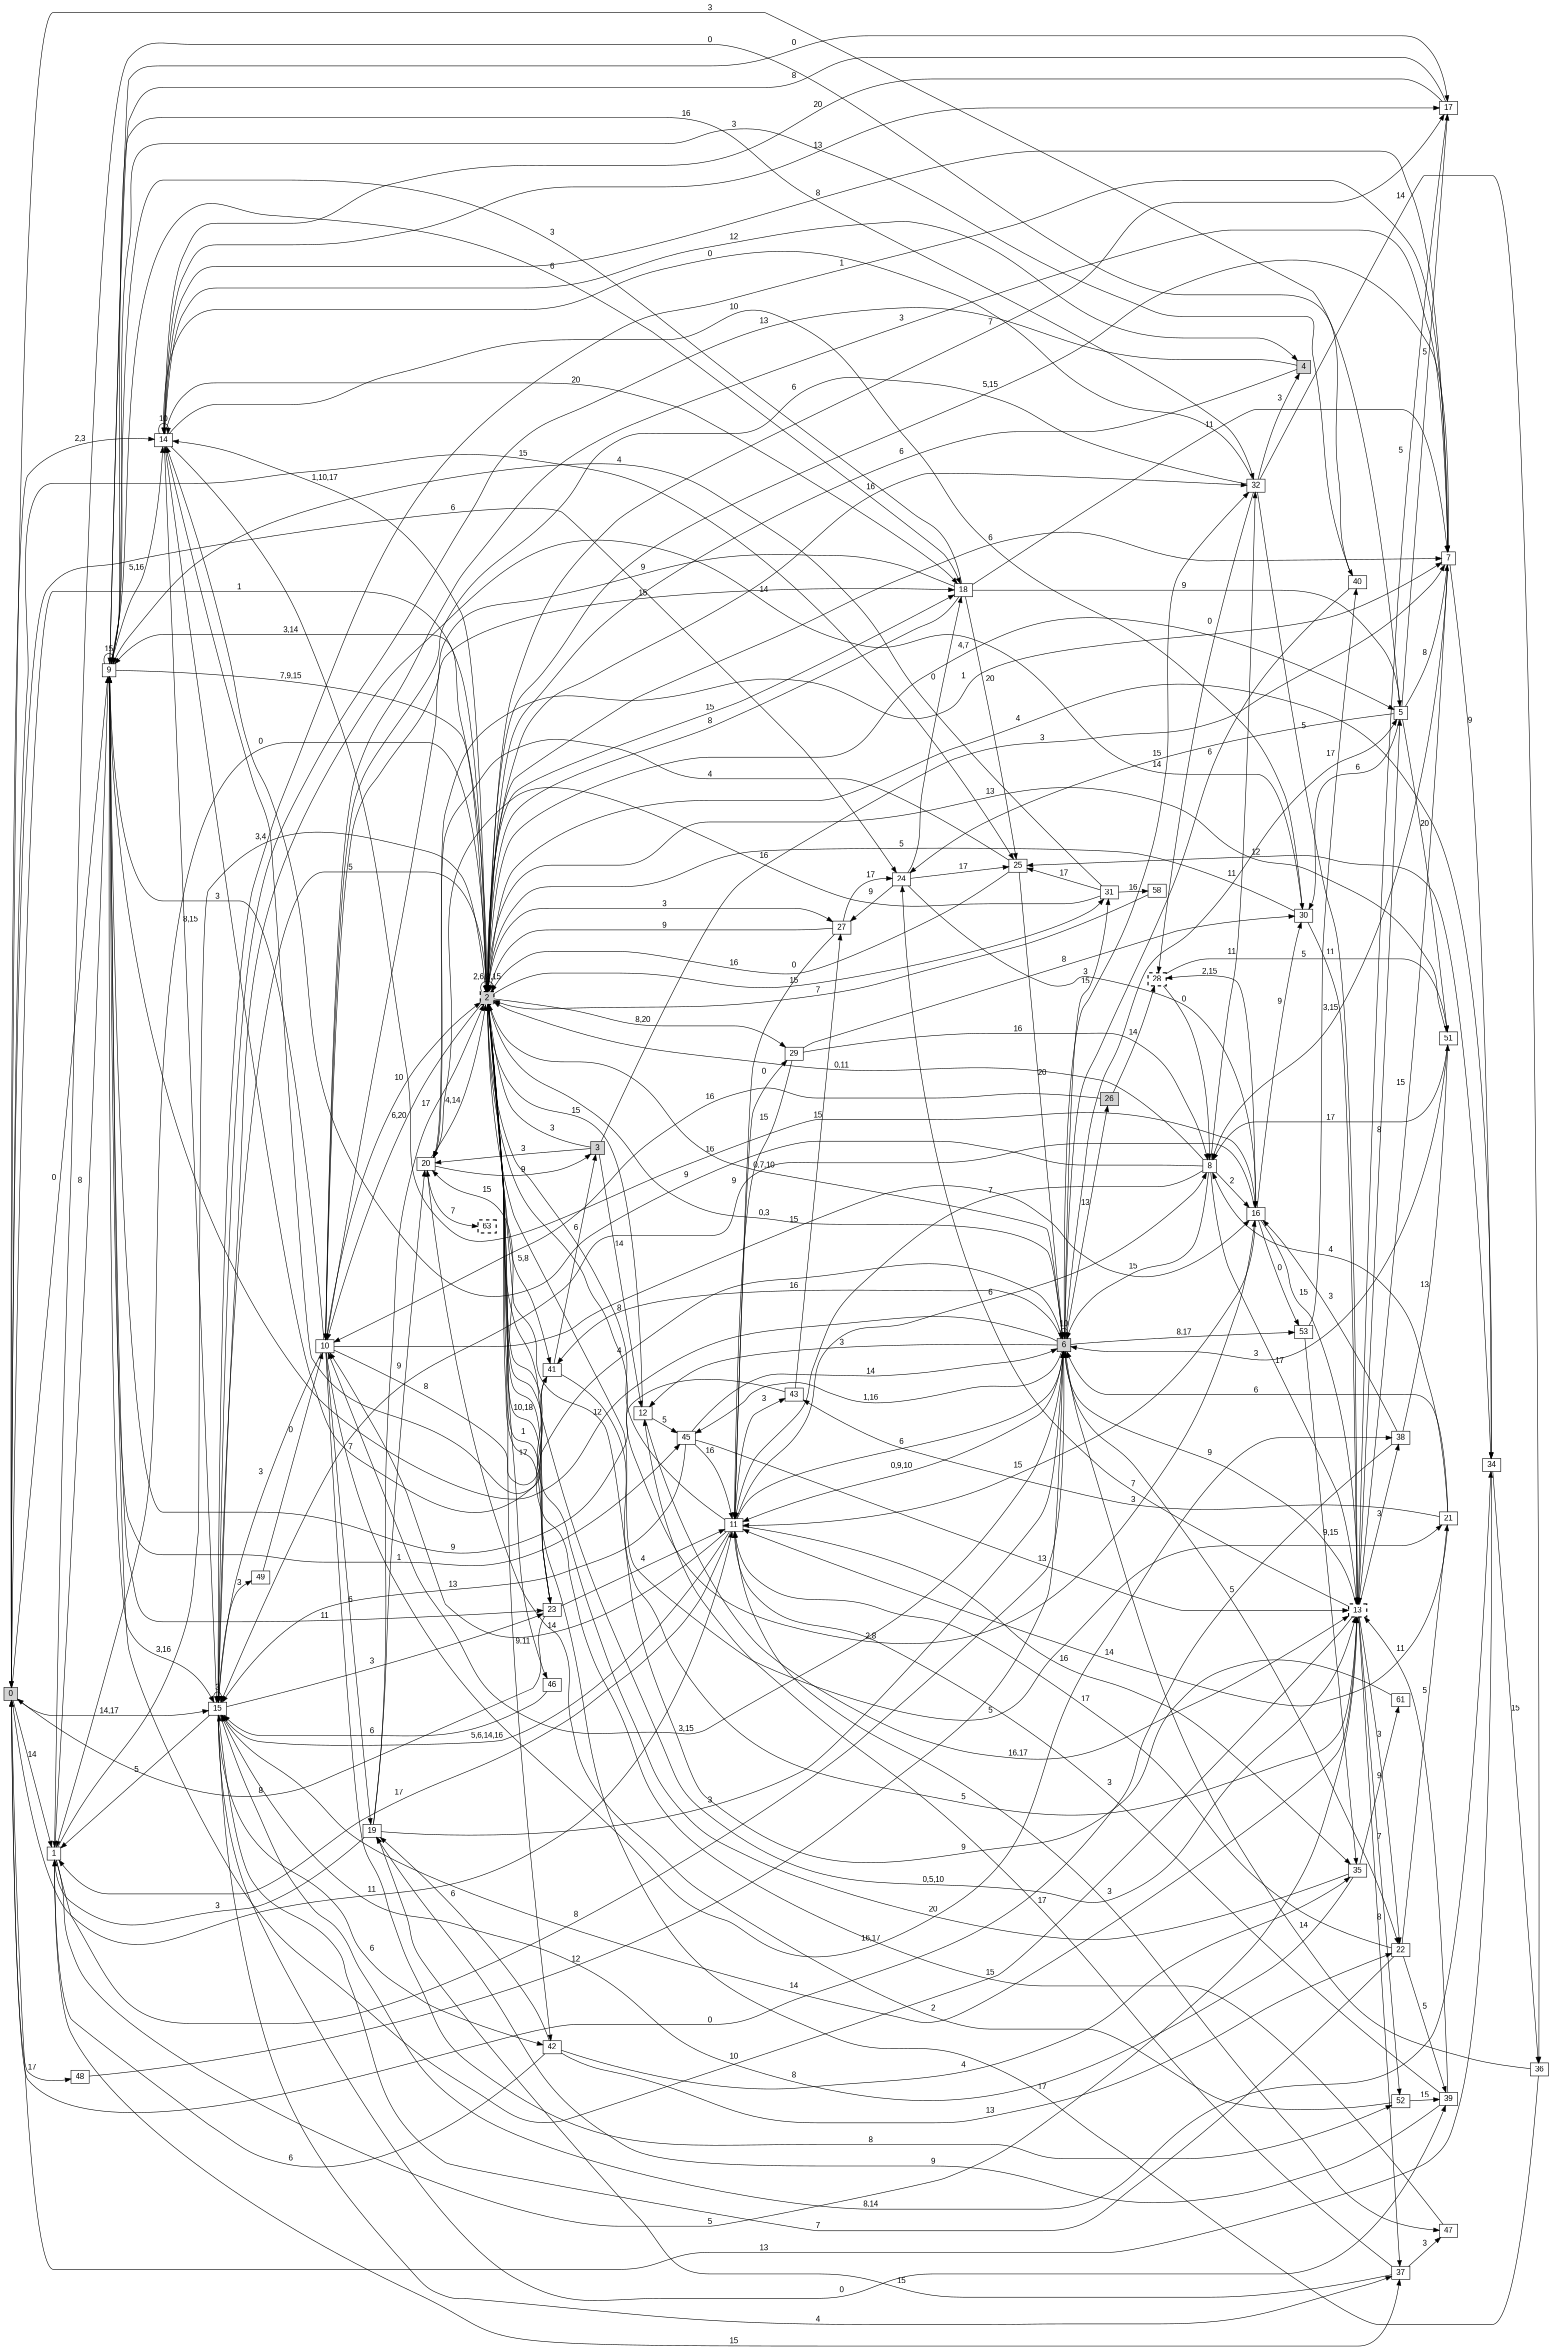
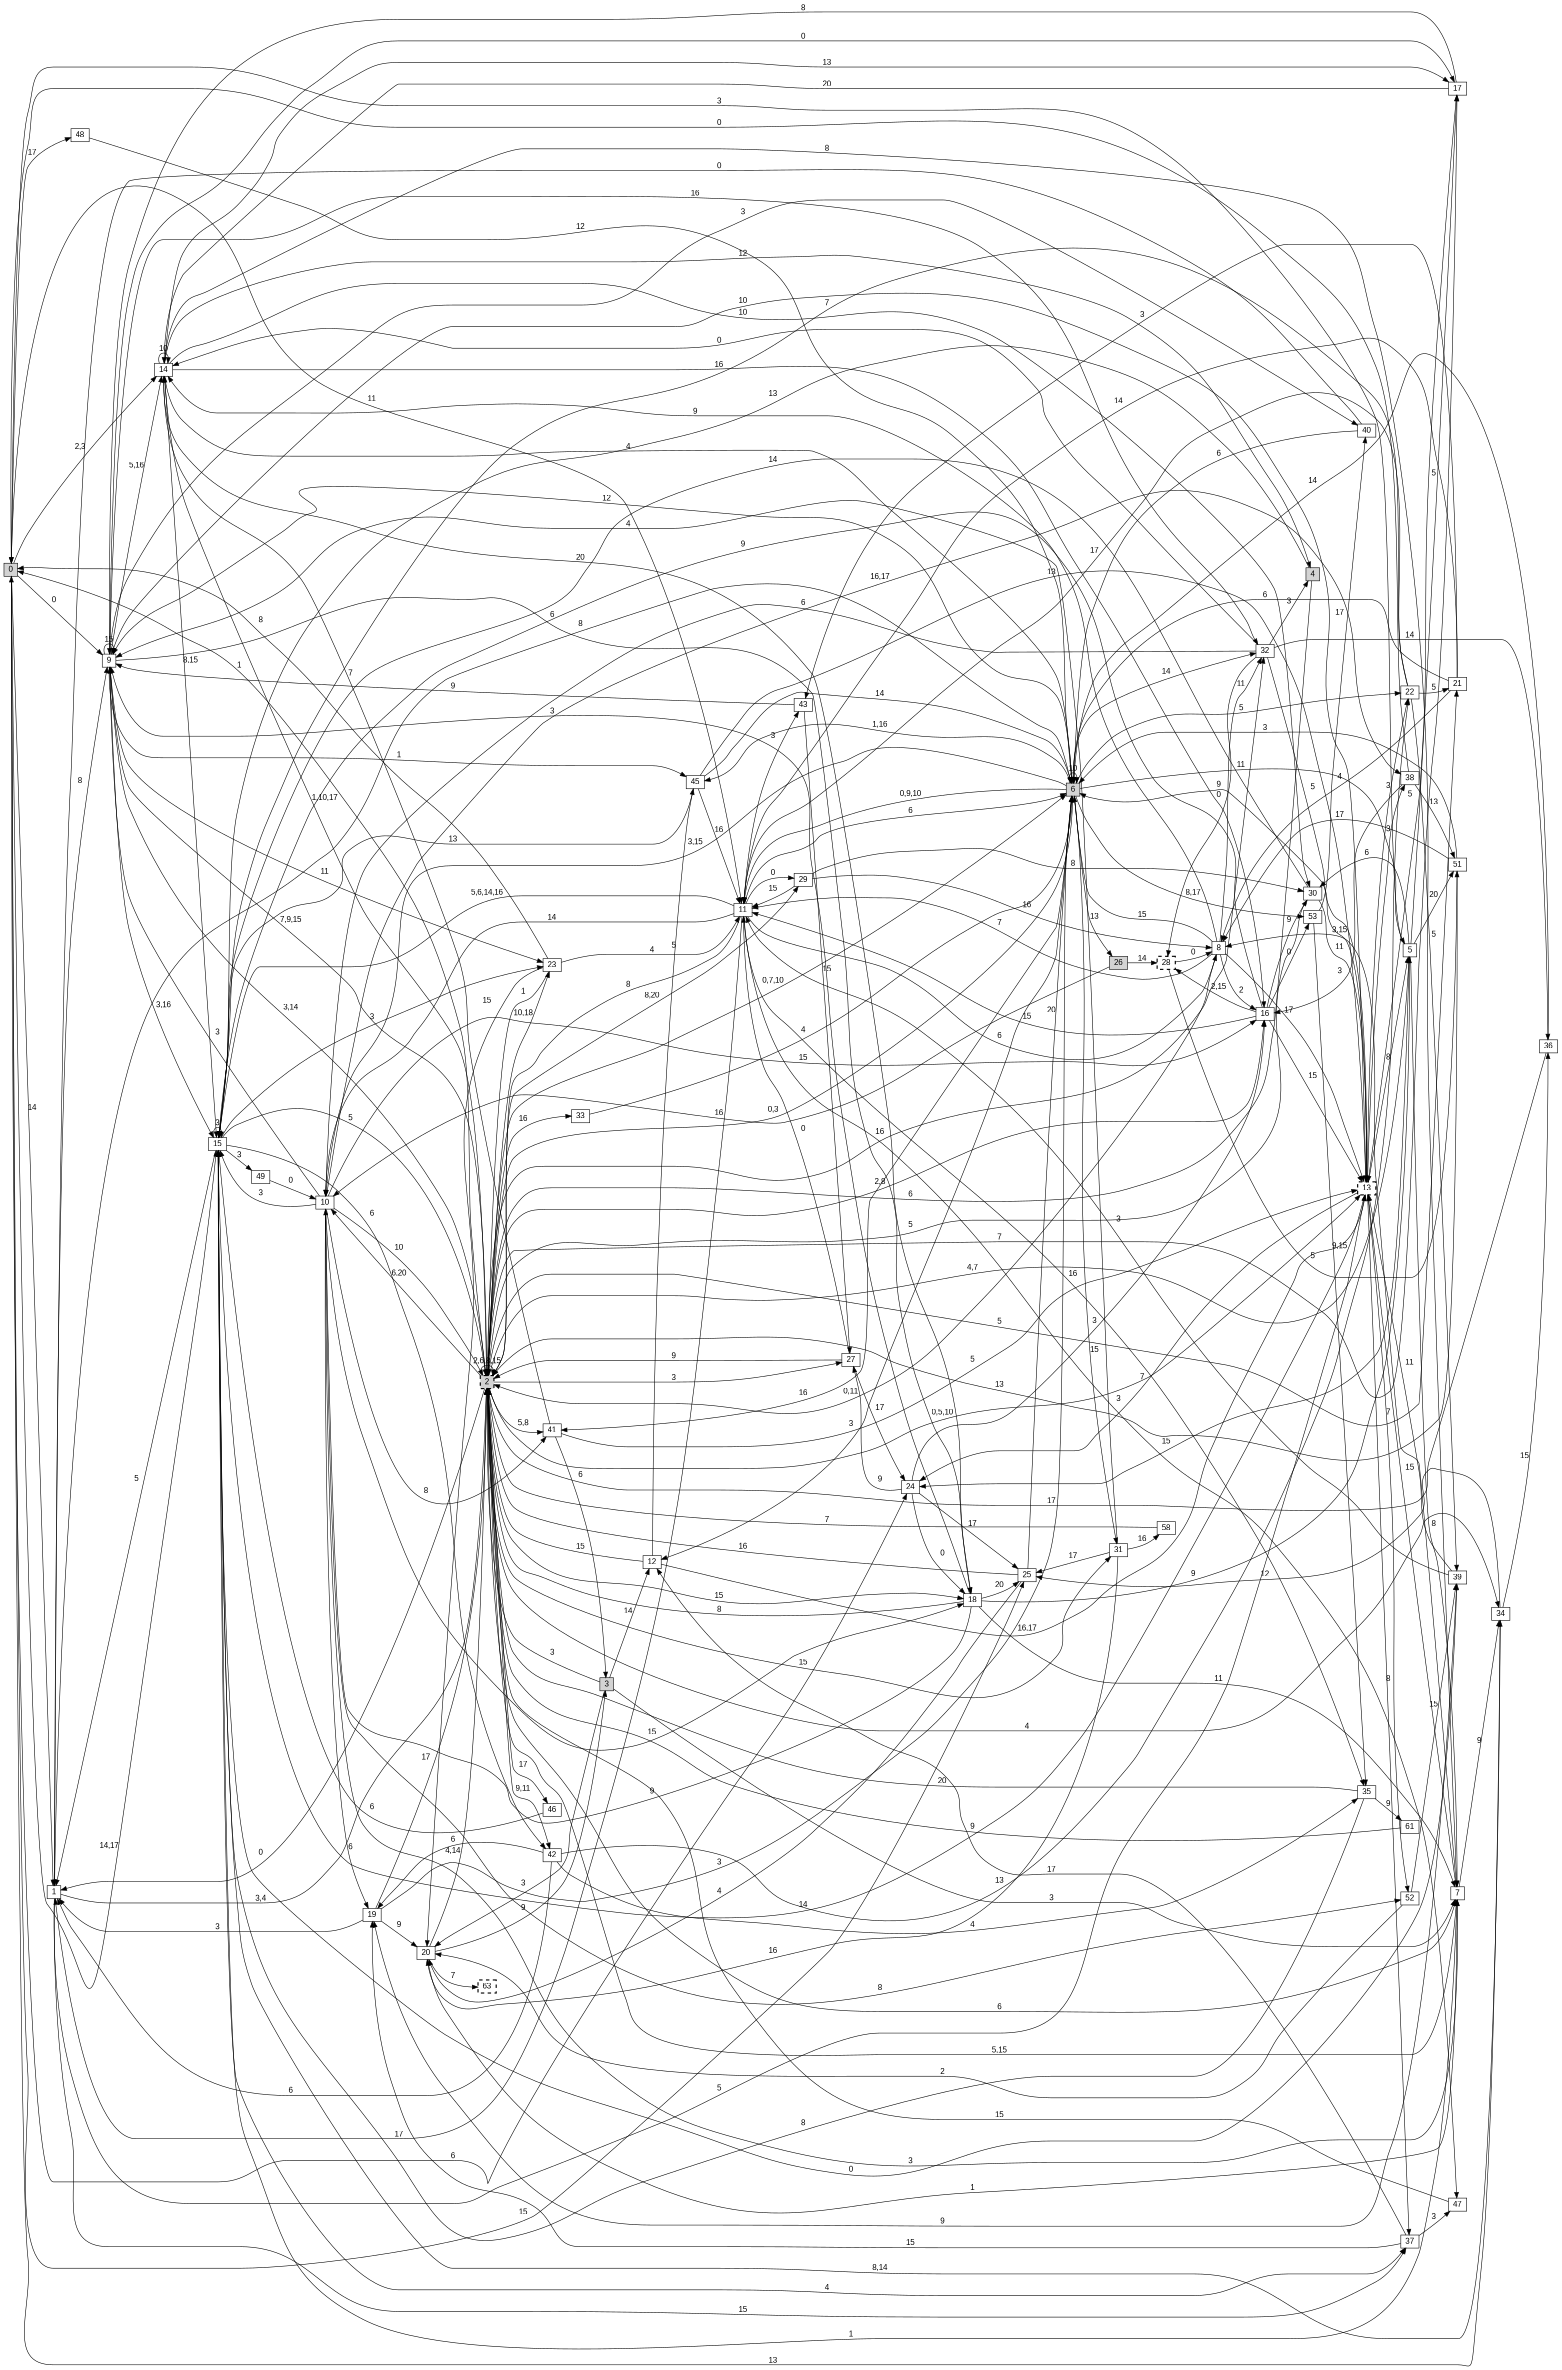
  digraph {
    rankdir=LR
    node [fontname=Arial shape=box]
    edge [fontname=Arial]
    n1 [height=0.1 label=0 style=filled width=0.1]
    n2 [height=0.1 label=1 width=0.1]
    n3 [height=0.1 label=9 width=0.1]
    n4 [height=0.1 label=11 width=0.1]
    n5 [height=0.1 label=14 width=0.1]
    n6 [height=0.1 label=15 width=0.1]
    n7 [height=0.1 label=24 width=0.1]
    n8 [height=0.1 label=25 width=0.1]
    n9 [height=0.1 label=48 width=0.1]
    n10 [height=0.1 label=2 style="filled,bold,dashed" width=0.1]
    n11 [height=0.1 label=6 style=filled width=0.1]
    n12 [height=0.1 label=13 style="bold,dashed" width=0.1]
    n13 [height=0.1 label=37 width=0.1]
    n14 [height=0.1 label=4 style=filled width=0.1]
    n15 [height=0.1 label=17 width=0.1]
    n16 [height=0.1 label=18 width=0.1]
    n17 [height=0.1 label=23 width=0.1]
    n18 [height=0.1 label=32 width=0.1]
    n19 [height=0.1 label=45 width=0.1]
    n20 [height=0.1 label=40 width=0.1]
    n21 [height=0.1 label=10 width=0.1]
    n22 [height=0.1 label=29 width=0.1]
    n23 [height=0.1 label=8 width=0.1]
    n24 [height=0.1 label=35 width=0.1]
    n25 [height=0.1 label=43 width=0.1]
    n26 [height=0.1 label=47 width=0.1]
    n27 [height=0.1 label=7 width=0.1]
    n28 [height=0.1 label=16 width=0.1]
    n29 [height=0.1 label=30 width=0.1]
    n30 [height=0.1 label=34 width=0.1]
    n31 [height=0.1 label=42 width=0.1]
    n32 [height=0.1 label=39 width=0.1]
    n33 [height=0.1 label=49 width=0.1]
    n34 [height=0.1 label=27 width=0.1]
    n35 [height=0.1 label=20 width=0.1]
    n36 [height=0.1 label=5 width=0.1]
    n37 [height=0.1 label=21 width=0.1]
    n38 [height=0.1 label=31 width=0.1]
+   n39 [height=0.1 label=33 width=0.1]
    n40 [height=0.1 label=41 width=0.1]
    n41 [height=0.1 label=46 width=0.1]
    n42 [height=0.1 label=12 width=0.1]
    n43 [height=0.1 label=22 width=0.1]
    n44 [height=0.1 label=26 style=filled width=0.1]
    n45 [height=0.1 label=53 width=0.1]
    n46 [height=0.1 label=38 width=0.1]
    n47 [height=0.1 label=52 width=0.1]
    n48 [height=0.1 label=19 width=0.1]
    n49 [height=0.1 label=51 width=0.1]
    n50 [height=0.1 label=28 style="bold,dashed" width=0.1]
    n51 [height=0.1 label=58 width=0.1]
    n52 [height=0.1 label=36 width=0.1]
    n53 [height=0.1 label=3 style=filled width=0.1]
    n54 [height=0.1 label=63 style="bold,dashed" width=0.1]
    n55 [height=0.1 label=61 width=0.1]
    n1 -> n2 [label=14]
    n1 -> n3 [label=0]
    n1 -> n4 [label=11]
    n1 -> n5 [label="2,3"]
    n1 -> n6 [label="14,17"]
    n1 -> n7 [label=6]
    n1 -> n8 [label=15]
    n1 -> n9 [label=17]
    n2 -> n3 [label=8]
    n2 -> n10 [label="3,4"]
    n2 -> n11 [label=8]
    n2 -> n12 [label=5]
    n2 -> n13 [label=15]
    n3 -> n3 [label=15]
    n3 -> n5 [label="5,16"]
    n3 -> n6 [label="3,16"]
    n3 -> n10 [label="7,9,15"]
    n3 -> n15 [label=0]
    n3 -> n16 [label=6]
    n3 -> n17 [label=11]
    n3 -> n18 [label=16]
    n3 -> n19 [label=1]
    n3 -> n20 [label=3]
    n4 -> n2 [label=17]
    n4 -> n6 [label="5,6,14,16"]
    n4 -> n10 [label=8]
    n4 -> n11 [label=6]
    n4 -> n21 [label=14]
    n4 -> n22 [label=0]
    n4 -> n23 [label=6]
    n4 -> n24 [label=16]
    n4 -> n25 [label=3]
    n4 -> n26 [label=3]
    n5 -> n5 [label=10]
    n5 -> n6 [label="8,15"]
    n5 -> n11 [label=4]
    n5 -> n14 [label=12]
    n5 -> n15 [label=13]
    n5 -> n16 [label=20]
    n5 -> n27 [label=8]
    n5 -> n28 [label=16]
    n5 -> n29 [label=10]
    n6 -> n2 [label=5]
    n6 -> n6 [label=3]
    n6 -> n10 [label=5]
    n6 -> n13 [label=4]
    n6 -> n17 [label=3]
    n6 -> n30 [label="8,14"]
    n6 -> n31 [label=6]
    n6 -> n32 [label=0]
    n6 -> n33 [label=3]
    n7 -> n8 [label=17]
    n7 -> n16 [label=0]
    n7 -> n28 [label=3]
    n7 -> n34 [label=9]
    n8 -> n10 [label=16]
    n8 -> n11 [label=20]
    n8 -> n35 [label=4]
    n9 -> n11 [label=12]
    n10 -> n1 [label=1]
    n10 -> n2 [label=0]
    n10 -> n3 [label="3,14"]
    n10 -> n5 [label="1,10,17"]
    n10 -> n10 [label="2,6,8,15"]
    n10 -> n11 [label="0,7,10"]
    n10 -> n12 [label="0,5,10"]
    n10 -> n15 [label=7]
    n10 -> n16 [label=15]
    n10 -> n17 [label="10,18"]
    n10 -> n18 [label=16]
    n10 -> n21 [label="6,20"]
    n10 -> n22 [label="8,20"]
    n10 -> n27 [label=6]
    n10 -> n28 [label="2,8"]
    n10 -> n30 [label=4]
    n10 -> n31 [label="9,11"]
    n10 -> n34 [label=3]
    n10 -> n36 [label="4,7"]
    n10 -> n37 [label=5]
    n10 -> n38 [label=15]
+   n10 -> n39 [label=16]
    n10 -> n40 [label="5,8"]
    n10 -> n41 [label=17]
    n11 -> n3 [label=12]
    n11 -> n4 [label="0,9,10"]
    n11 -> n10 [label="0,3"]
    n11 -> n11 [label=10]
    n11 -> n18 [label=14]
    n11 -> n19 [label="1,16"]
    n11 -> n21 [label="3,15"]
    n11 -> n36 [label=11]
    n11 -> n38 [label=15]
    n11 -> n40 [label=16]
    n11 -> n42 [label=3]
    n11 -> n43 [label=5]
    n11 -> n44 [label=13]
    n11 -> n45 [label="8,17"]
    n12 -> n3 [label=10]
    n12 -> n6 [label=14]
    n12 -> n7 [label=7]
    n12 -> n11 [label=9]
    n12 -> n13 [label=8]
    n12 -> n36 [label=8]
    n12 -> n43 [label=3]
    n12 -> n46 [label=3]
    n12 -> n47 [label=7]
    n13 -> n26 [label=3]
    n13 -> n42 [label=17]
    n13 -> n48 [label=15]
    n14 -> n6 [label=13]
    n14 -> n10 [label=6]
    n15 -> n3 [label=8]
    n15 -> n5 [label=20]
    n15 -> n12 [label=5]
    n16 -> n3 [label=3]
    n16 -> n8 [label=20]
    n16 -> n10 [label=8]
    n16 -> n21 [label=9]
    n16 -> n27 [label=11]
    n16 -> n36 [label=9]
    n17 -> n1 [label=8]
    n17 -> n4 [label=4]
    n17 -> n10 [label=1]
    n17 -> n35 [label=15]
    n18 -> n5 [label=0]
    n18 -> n12 [label=5]
    n18 -> n14 [label=3]
    n18 -> n21 [label=6]
    n18 -> n50 [label=0]
    n18 -> n52 [label=14]
    n19 -> n4 [label=16]
    n19 -> n6 [label=13]
    n19 -> n11 [label=14]
    n19 -> n12 [label=13]
    n20 -> n2 [label=0]
    n20 -> n11 [label=6]
    n21 -> n3 [label=3]
    n21 -> n6 [label=3]
    n21 -> n10 [label=10]
    n21 -> n16 [label=15]
    n21 -> n27 [label=3]
    n21 -> n28 [label=15]
    n21 -> n40 [label=8]
    n21 -> n46 [label="16,17"]
    n21 -> n47 [label=8]
    n21 -> n48 [label=6]
    n22 -> n4 [label=15]
    n22 -> n23 [label=16]
    n22 -> n29 [label=8]
    n23 -> n4 [label=7]
    n23 -> n5 [label=9]
    n23 -> n10 [label="0,11"]
    n23 -> n11 [label=15]
    n23 -> n12 [label=17]
    n23 -> n18 [label=11]
    n23 -> n28 [label=2]
    n24 -> n6 [label=8]
    n24 -> n10 [label=20]
    n24 -> n55 [label=9]
    n25 -> n3 [label=9]
    n25 -> n34 [label=15]
    n26 -> n10 [label=15]
    n27 -> n6 [label=1]
    n27 -> n10 [label="5,15"]
    n27 -> n12 [label=15]
    n27 -> n23 [label="3,15"]
    n27 -> n30 [label=9]
    n28 -> n4 [label=15]
    n28 -> n6 [label=9]
    n28 -> n12 [label=15]
    n28 -> n29 [label=9]
    n28 -> n45 [label=0]
    n28 -> n50 [label="2,15"]
    n29 -> n6 [label=14]
    n29 -> n10 [label=5]
    n29 -> n12 [label=11]
    n30 -> n1 [label=13]
    n30 -> n8 [label=12]
    n30 -> n52 [label=15]
    n31 -> n2 [label=6]
    n31 -> n24 [label=4]
    n31 -> n43 [label=13]
    n31 -> n48 [label=6]
    n32 -> n4 [label=3]
    n32 -> n12 [label=11]
    n32 -> n48 [label=9]
    n33 -> n21 [label=0]
    n34 -> n4 [label=0]
    n34 -> n7 [label=17]
    n34 -> n10 [label=9]
    n35 -> n10 [label="4,14"]
    n35 -> n27 [label=1]
    n35 -> n53 [label=9]
    n35 -> n54 [label=7]
    n36 -> n1 [label=3]
    n36 -> n7 [label=15]
    n36 -> n15 [label=5]
    n36 -> n27 [label=8]
    n36 -> n29 [label=6]
    n36 -> n49 [label=20]
    n37 -> n4 [label=14]
    n37 -> n11 [label=6]
    n37 -> n23 [label=4]
    n37 -> n25 [label=3]
    n38 -> n3 [label=4]
    n38 -> n8 [label=17]
    n38 -> n35 [label=16]
    n38 -> n51 [label=16]
+   n39 -> n11 [label=4]
    n40 -> n5 [label=7]
    n40 -> n12 [label=5]
    n40 -> n53 [label=6]
    n41 -> n6 [label=6]
    n42 -> n10 [label=15]
    n42 -> n12 [label="16,17"]
    n42 -> n19 [label=5]
    n43 -> n4 [label=17]
    n43 -> n6 [label=7]
    n43 -> n32 [label=5]
    n43 -> n37 [label=5]
    n44 -> n21 [label=16]
    n44 -> n50 [label=14]
    n45 -> n20 [label=17]
    n45 -> n24 [label="9,15"]
    n46 -> n1 [label=0]
    n46 -> n28 [label=3]
    n46 -> n49 [label=13]
    n47 -> n32 [label=15]
    n47 -> n35 [label=2]
    n48 -> n2 [label=3]
    n48 -> n10 [label=17]
    n48 -> n11 [label=3]
    n48 -> n35 [label=9]
    n49 -> n10 [label=13]
    n49 -> n11 [label=3]
    n49 -> n23 [label=17]
    n50 -> n23 [label=0]
    n50 -> n49 [label=5]
    n51 -> n10 [label=7]
    n52 -> n10 [label=17]
    n52 -> n11 [label=14]
    n53 -> n10 [label=3]
    n53 -> n27 [label=3]
    n53 -> n35 [label=3]
    n53 -> n42 [label=14]
    n55 -> n10 [label=9]
  }
